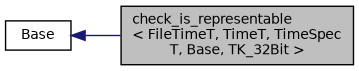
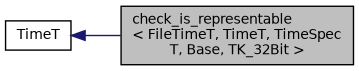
  digraph {
    rankdir=LR
    node [color=black fontname=Helvetica fontsize=10 shape=record style=filled]
    n1 [fillcolor=grey75 fontcolor=black height=0.2 label="check_is_representable\l\< FileTimeT, TimeT, TimeSpec\lT, Base, TK_32Bit \>" width=0.4]
-   n2 [fillcolor=white height=0.2 label=Base width=0.4]
+   n2 [fillcolor=white height=0.2 label=TimeT width=0.4]
    n2 -> n1 [color=midnightblue dir=back fontname=Helvetica fontsize=10 labelfontname=Helvetica labelfontsize=10 style=solid]
  }
